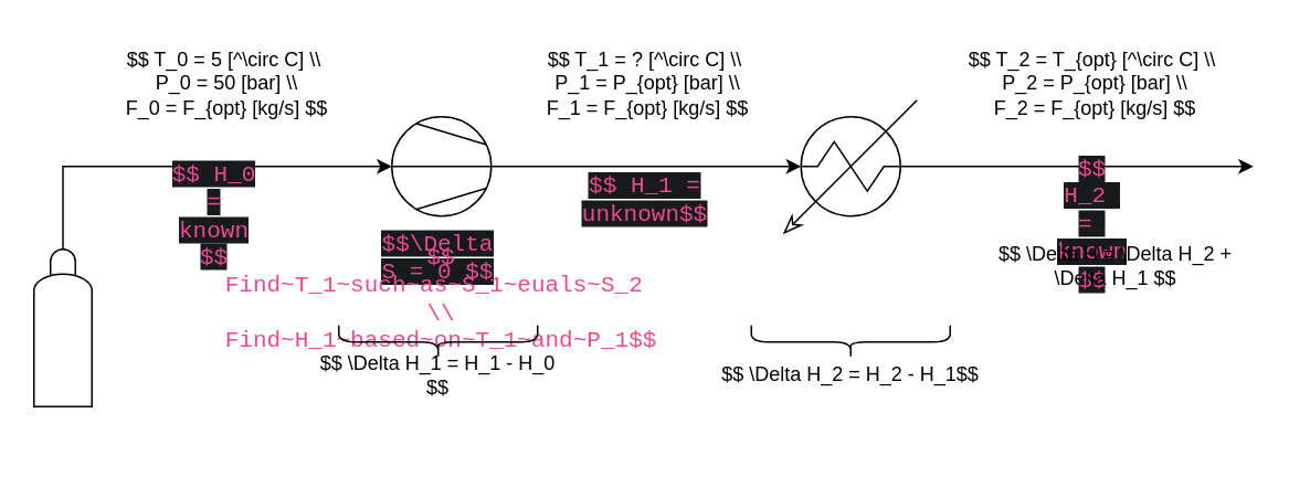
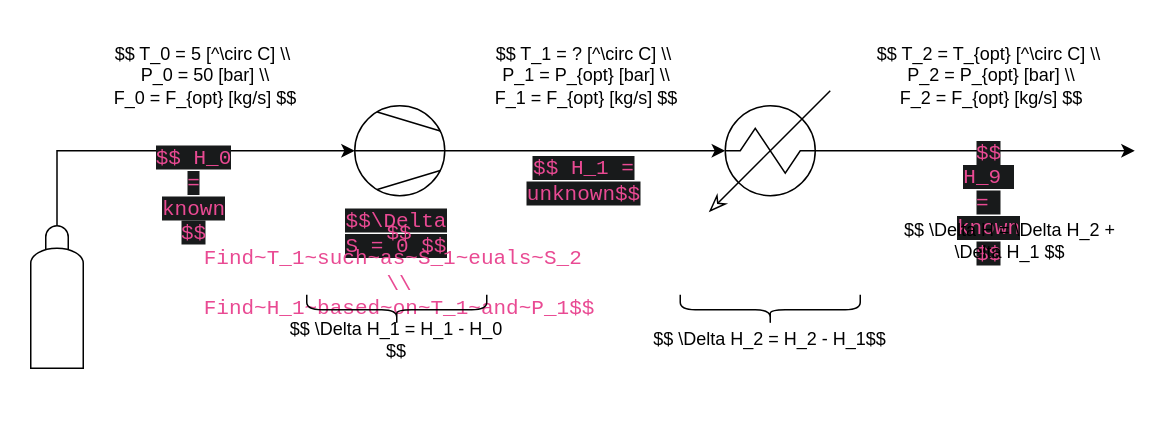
  <mxCell id="0" />
  <mxCell id="1" parent="0" />
  <mxCell id="2" style="edgeStyle=orthogonalEdgeStyle;rounded=0;orthogonalLoop=1;jettySize=auto;html=1;entryX=0;entryY=0.5;entryDx=0;entryDy=0;entryPerimeter=0;" parent="1" source="3" target="5" edge="1"><mxGeometry relative="1" as="geometry"><Array as="points"><mxPoint x="38" y="100" /></Array></mxGeometry></mxCell>
  <mxCell id="3" value="&lt;p style=&quot;line-height: 0&quot;&gt;&lt;br&gt;&lt;/p&gt;" style="shape=mxgraph.pid.vessels.gas_bottle;html=1;pointerEvents=1;align=center;verticalLabelPosition=bottom;verticalAlign=top;dashed=0;" parent="1" vertex="1"><mxGeometry x="20" y="150" width="35" height="95" as="geometry" /></mxCell>
  <mxCell id="4" style="edgeStyle=orthogonalEdgeStyle;rounded=0;orthogonalLoop=1;jettySize=auto;html=1;entryX=0.124;entryY=0.5;entryDx=0;entryDy=0;entryPerimeter=0;" parent="1" source="5" target="6" edge="1"><mxGeometry relative="1" as="geometry" /></mxCell>
  <mxCell id="5" value="" style="shape=mxgraph.pid.compressors_-_iso.compressor_(centrifugal);html=1;pointerEvents=1;align=center;verticalLabelPosition=bottom;verticalAlign=top;dashed=0;rounded=0;shadow=0;glass=0;sketch=0;fillColor=default;" parent="1" vertex="1"><mxGeometry x="236" y="70" width="60" height="60" as="geometry" /></mxCell>
  <mxCell id="6" value="" style="shape=mxgraph.pid.heat_exchangers.heater;html=1;pointerEvents=1;align=center;verticalLabelPosition=bottom;verticalAlign=top;dashed=0;rounded=0;shadow=0;glass=0;sketch=0;fillColor=default;" parent="1" vertex="1"><mxGeometry x="473" y="60" width="80" height="80" as="geometry" /></mxCell>
  <mxCell id="7" style="edgeStyle=orthogonalEdgeStyle;rounded=0;orthogonalLoop=1;jettySize=auto;html=1;exitX=0.876;exitY=0.5;exitDx=0;exitDy=0;exitPerimeter=0;" parent="1" source="6" edge="1"><mxGeometry relative="1" as="geometry"><mxPoint x="569" y="120" as="sourcePoint" /><mxPoint x="756" y="100" as="targetPoint" /></mxGeometry></mxCell>
  <mxCell id="8" value="&lt;font color=&quot;#e94a93&quot; face=&quot;SFMono-Regular, Menlo, Monaco, Consolas, Liberation Mono, Courier New, monospace&quot;&gt;&lt;span style=&quot;font-size: 14px ; background-color: rgb(24 , 26 , 27)&quot;&gt;$$\Delta S = 0 $$&lt;br&gt;&lt;/span&gt;&lt;/font&gt;" style="text;html=1;strokeColor=none;fillColor=none;align=center;verticalAlign=middle;whiteSpace=wrap;rounded=0;shadow=0;glass=0;sketch=0;" parent="1" vertex="1"><mxGeometry x="229" y="140" width="70" height="30" as="geometry" /></mxCell>
  <mxCell id="9" value="$$ T_0 = 5 [^\circ C] \\&lt;br&gt;&amp;nbsp;P_0 = 50 [bar] \\&lt;br&gt;&amp;nbsp;F_0 = F_{opt} [kg/s] $$" style="text;html=1;strokeColor=none;fillColor=none;align=center;verticalAlign=middle;whiteSpace=wrap;rounded=0;shadow=0;glass=0;sketch=0;" parent="1" vertex="1"><mxGeometry x="55" y="20" width="160" height="60" as="geometry" /></mxCell>
  <mxCell id="10" value="$$ T_1 = ? [^\circ C] \\&lt;br&gt;&amp;nbsp;P_1 = P_{opt} [bar] \\&lt;br&gt;&amp;nbsp;F_1 = F_{opt} [kg/s] $$" style="text;html=1;strokeColor=none;fillColor=none;align=center;verticalAlign=middle;whiteSpace=wrap;rounded=0;shadow=0;glass=0;sketch=0;" parent="1" vertex="1"><mxGeometry x="309" y="20" width="160" height="60" as="geometry" /></mxCell>
  <mxCell id="11" value="$$ T_2 = T_{opt} [^\circ C] \\&lt;br&gt;&amp;nbsp;P_2 = P_{opt} [bar] \\&lt;br&gt;&amp;nbsp;F_2 = F_{opt} [kg/s] $$" style="text;html=1;strokeColor=none;fillColor=none;align=center;verticalAlign=middle;whiteSpace=wrap;rounded=0;shadow=0;glass=0;sketch=0;" parent="1" vertex="1"><mxGeometry x="579" y="20" width="160" height="60" as="geometry" /></mxCell>
  <mxCell id="12" value="&lt;font color=&quot;#e94a93&quot; face=&quot;SFMono-Regular, Menlo, Monaco, Consolas, Liberation Mono, Courier New, monospace&quot;&gt;&lt;span style=&quot;font-size: 14px ; background-color: rgb(24 , 26 , 27)&quot;&gt;$$ H_0 = known $$&lt;/span&gt;&lt;/font&gt;" style="text;html=1;strokeColor=none;fillColor=none;align=center;verticalAlign=middle;whiteSpace=wrap;rounded=0;shadow=0;glass=0;sketch=0;" parent="1" vertex="1"><mxGeometry x="99" y="115" width="60" height="30" as="geometry" /></mxCell>
  <mxCell id="13" value="&lt;font color=&quot;#e94a93&quot; face=&quot;SFMono-Regular, Menlo, Monaco, Consolas, Liberation Mono, Courier New, monospace&quot;&gt;&lt;span style=&quot;font-size: 14px ; background-color: rgb(24 , 26 , 27)&quot;&gt;$$ H_1 = unknown$$&lt;/span&gt;&lt;/font&gt;" style="text;html=1;strokeColor=none;fillColor=none;align=center;verticalAlign=middle;whiteSpace=wrap;rounded=0;shadow=0;glass=0;sketch=0;" parent="1" vertex="1"><mxGeometry x="359" y="105" width="60" height="30" as="geometry" /></mxCell>
- <mxCell id="14" value="&lt;font color=&quot;#e94a93&quot; face=&quot;SFMono-Regular, Menlo, Monaco, Consolas, Liberation Mono, Courier New, monospace&quot;&gt;&lt;span style=&quot;font-size: 14px ; background-color: rgb(24 , 26 , 27)&quot;&gt;$$ H_2&amp;nbsp; =&amp;nbsp; known $$&lt;br&gt;&lt;/span&gt;&lt;/font&gt;" style="text;html=1;strokeColor=none;fillColor=none;align=center;verticalAlign=middle;whiteSpace=wrap;rounded=0;shadow=0;glass=0;sketch=0;" parent="1" vertex="1"><mxGeometry x="629" y="120" width="60" height="30" as="geometry" /></mxCell>
+ <mxCell id="14" value="&lt;font color=&quot;#e94a93&quot; face=&quot;SFMono-Regular, Menlo, Monaco, Consolas, Liberation Mono, Courier New, monospace&quot;&gt;&lt;span style=&quot;font-size: 14px ; background-color: rgb(24 , 26 , 27)&quot;&gt;$$ H_9&amp;nbsp; =&amp;nbsp; known $$&lt;br&gt;&lt;/span&gt;&lt;/font&gt;" style="text;html=1;strokeColor=none;fillColor=none;align=center;verticalAlign=middle;whiteSpace=wrap;rounded=0;shadow=0;glass=0;sketch=0;" parent="1" vertex="1"><mxGeometry x="629" y="120" width="60" height="30" as="geometry" /></mxCell>
  <mxCell id="15" value="&lt;font face=&quot;SFMono-Regular, Menlo, Monaco, Consolas, Liberation Mono, Courier New, monospace&quot;&gt;&lt;span style=&quot;font-size: 14px&quot;&gt;&lt;font color=&quot;#e94a93&quot;&gt;$$ Find~T_1~such~as~S_1~euals~S_2&amp;nbsp; \\&lt;br&gt;Find~H_1~based~on~T_1~and~P_1$$&lt;/font&gt;&lt;br&gt;&lt;/span&gt;&lt;/font&gt;" style="text;html=1;strokeColor=none;fillColor=none;align=center;verticalAlign=middle;whiteSpace=wrap;rounded=0;shadow=0;glass=0;sketch=0;fontColor=default;labelBackgroundColor=none;" parent="1" vertex="1"><mxGeometry x="231" y="165" width="70" height="30" as="geometry" /></mxCell>
  <mxCell id="16" value="$$ \Delta H = \Delta H_2 + \Delta H_1 $$" style="text;html=1;strokeColor=none;fillColor=none;align=center;verticalAlign=middle;whiteSpace=wrap;rounded=0;shadow=0;glass=0;sketch=0;" parent="1" vertex="1"><mxGeometry x="593" y="130" width="160" height="60" as="geometry" /></mxCell>
  <mxCell id="17" value="" style="shape=curlyBracket;whiteSpace=wrap;html=1;rounded=1;shadow=0;glass=0;labelBackgroundColor=none;sketch=0;fontColor=#E94A93;fillColor=default;rotation=-90;" parent="1" vertex="1"><mxGeometry x="254" y="146" width="20" height="120" as="geometry" /></mxCell>
  <mxCell id="18" value="$$ \Delta H_1 = H_1 - H_0 $$" style="text;html=1;strokeColor=none;fillColor=none;align=center;verticalAlign=middle;whiteSpace=wrap;rounded=0;shadow=0;glass=0;sketch=0;" parent="1" vertex="1"><mxGeometry x="184" y="196" width="160" height="60" as="geometry" /></mxCell>
  <mxCell id="19" value="" style="shape=curlyBracket;whiteSpace=wrap;html=1;rounded=1;shadow=0;glass=0;labelBackgroundColor=none;sketch=0;fontColor=#E94A93;fillColor=default;rotation=-90;" parent="1" vertex="1"><mxGeometry x="503" y="146" width="20" height="120" as="geometry" /></mxCell>
  <mxCell id="20" value="$$ \Delta H_2 = H_2 - H_1$$" style="text;html=1;strokeColor=none;fillColor=none;align=center;verticalAlign=middle;whiteSpace=wrap;rounded=0;shadow=0;glass=0;sketch=0;" parent="1" vertex="1"><mxGeometry x="433" y="196" width="160" height="60" as="geometry" /></mxCell>
